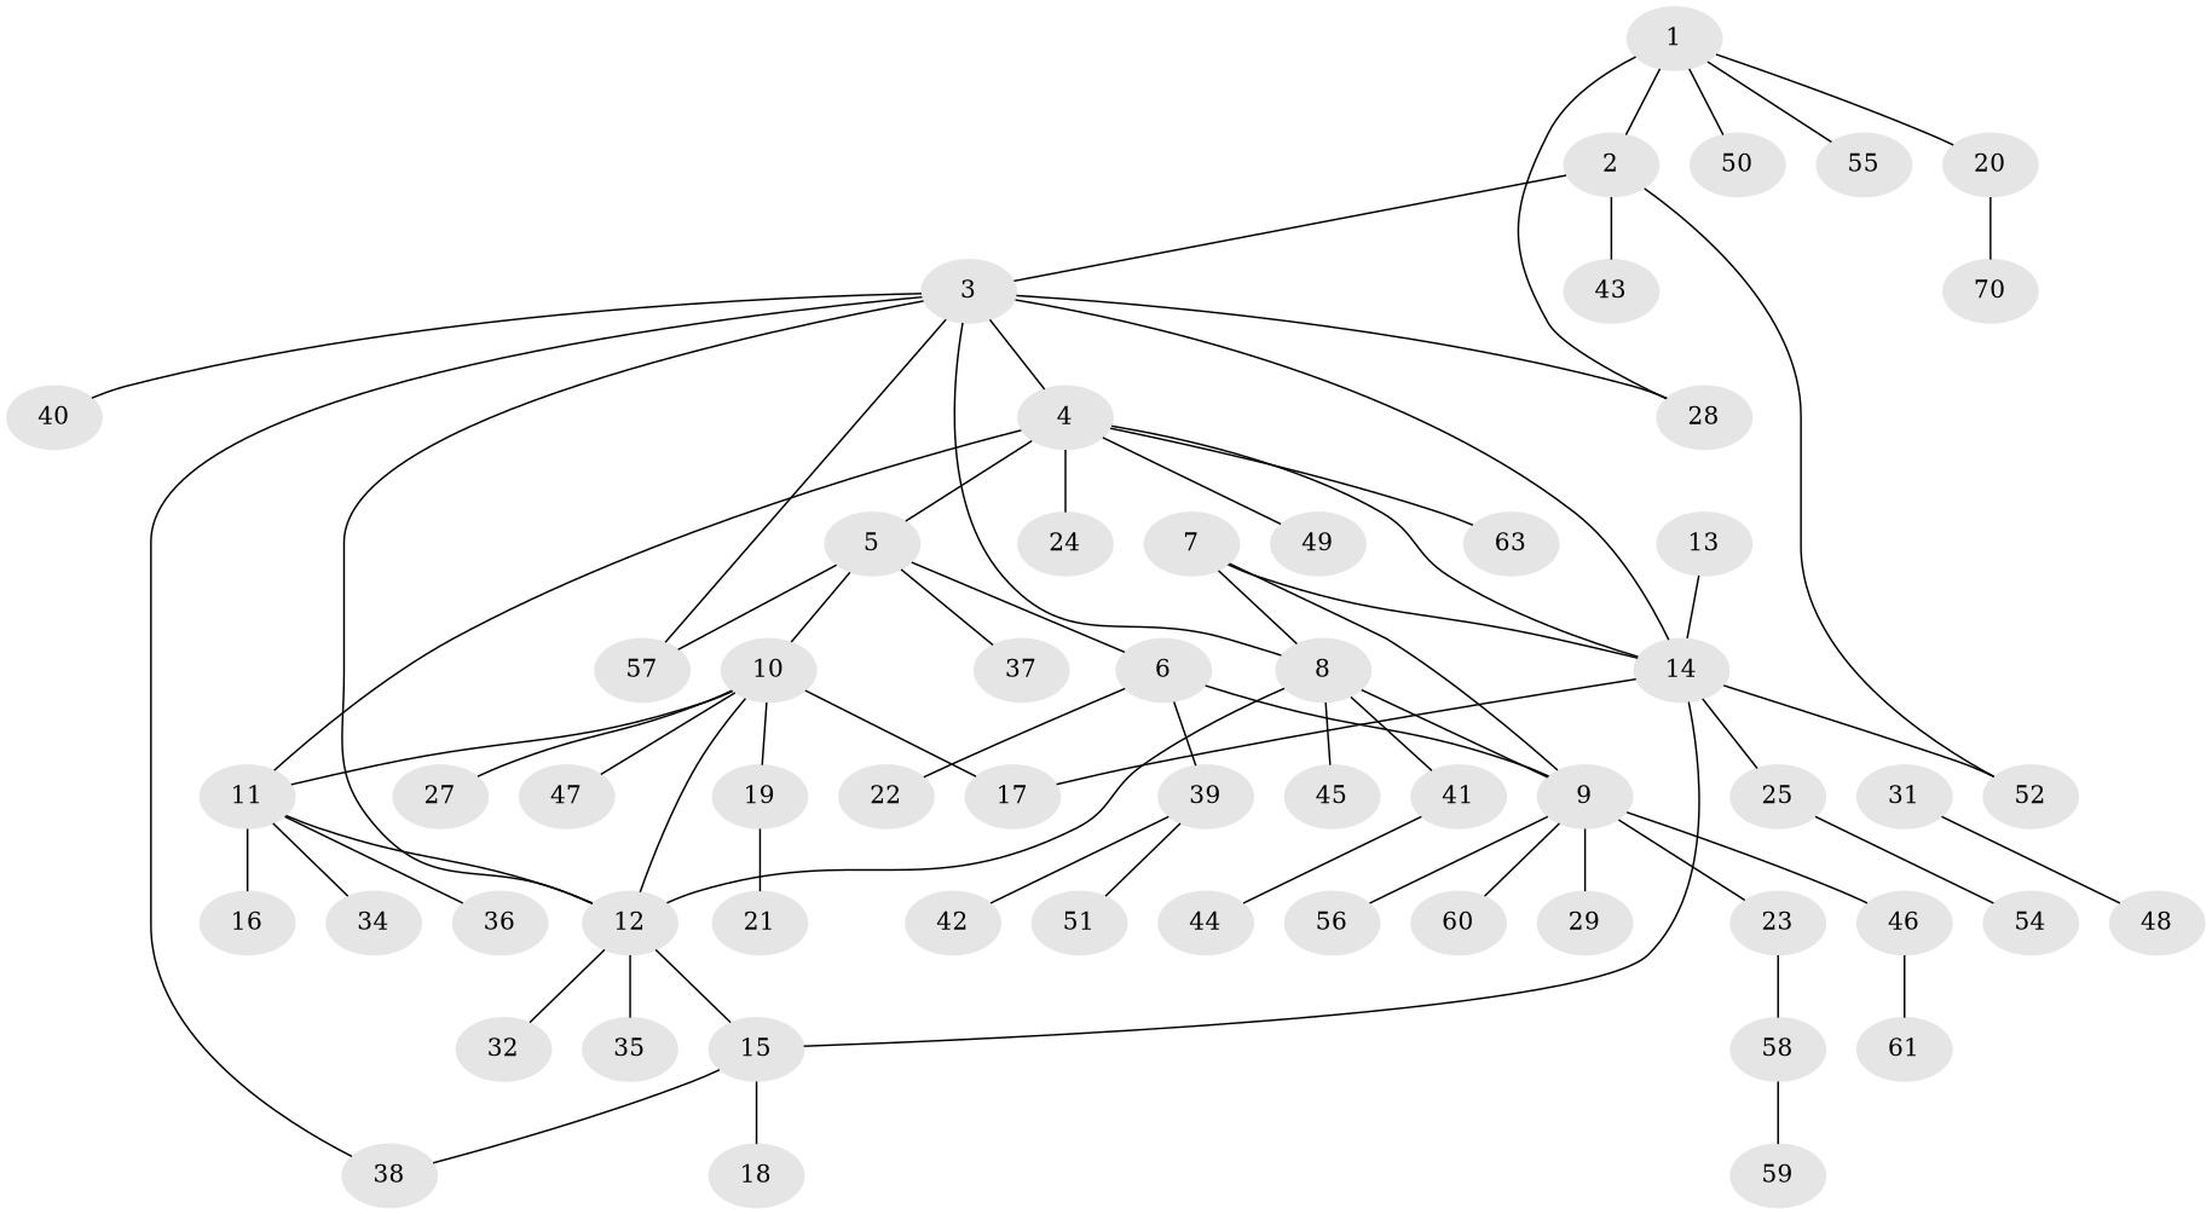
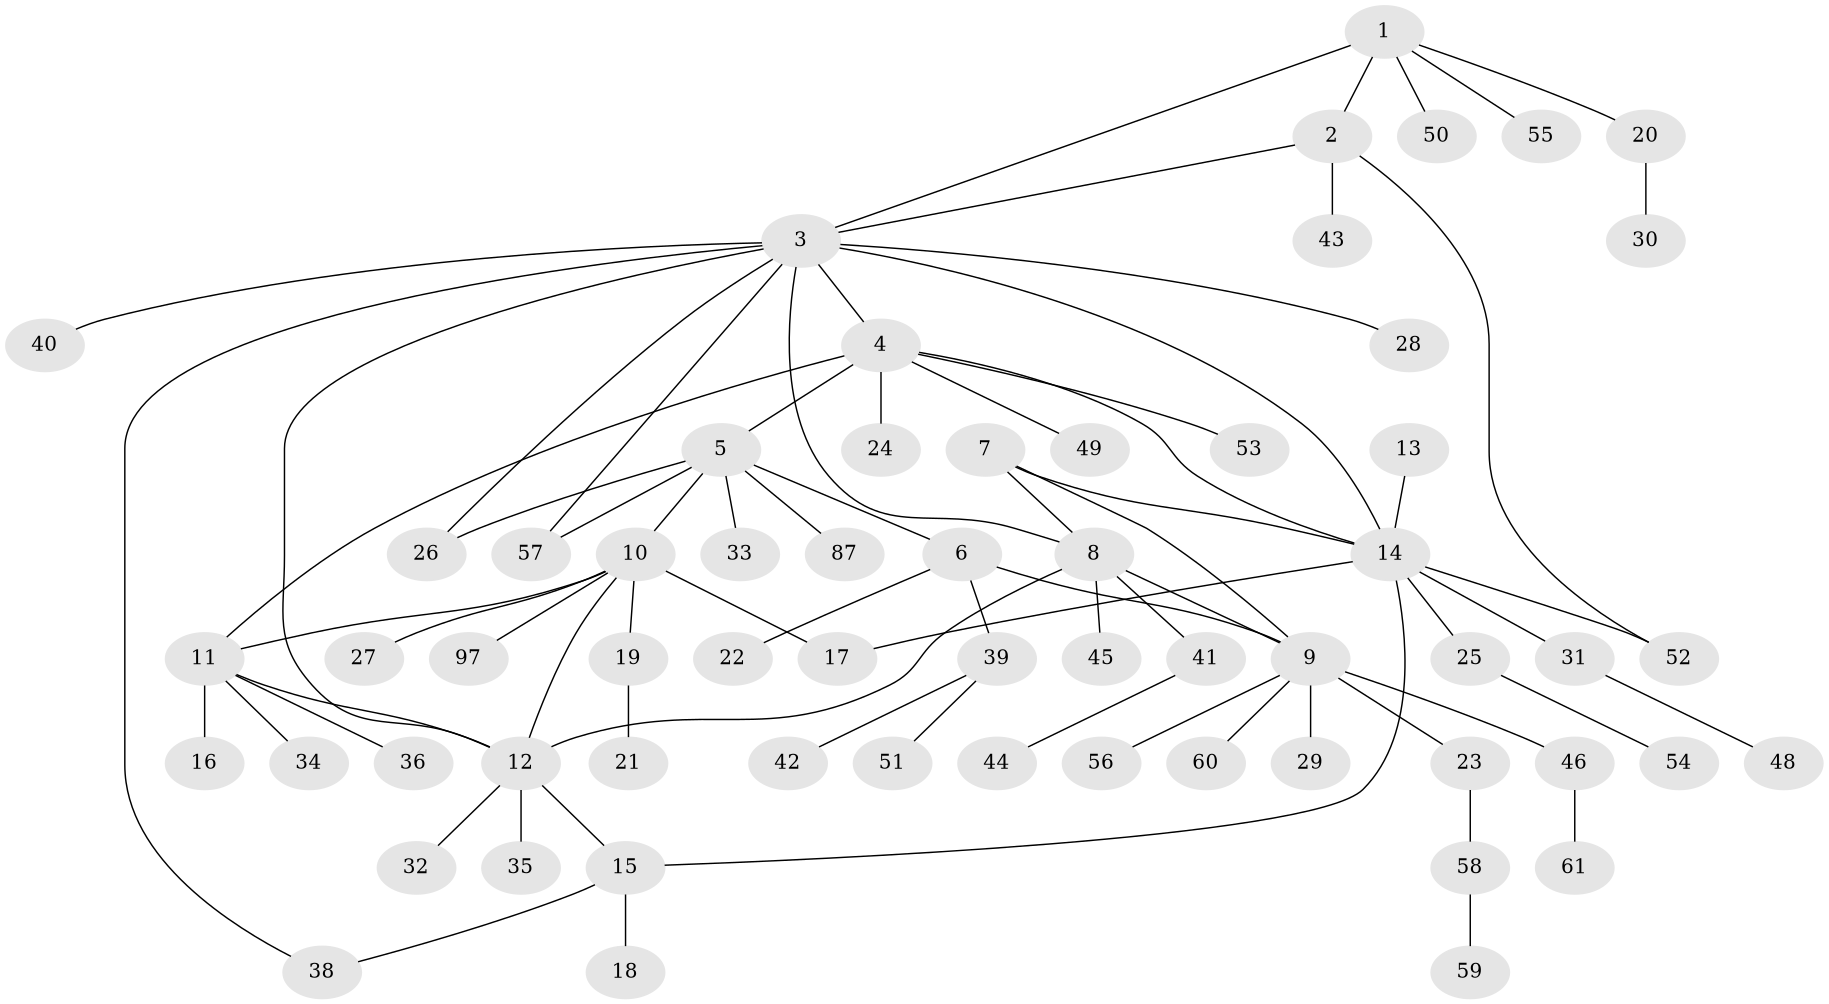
  graph {
    node [color=gray90 style=filled]
    1
    2
    3
    20
    50
    55
    43
    52
    4
    8
    12
    14
+   26
    28
    38
    40
    57
-   30 [label=70]
+   30
    5
    24
    49
-   53 [label=63]
+   53
    11
    9
    41
    45
    15
    32
    35
    17
    25
    31
    6
    10
-   37
+   33
+   37 [label=87]
    22
    39
    19
    27
-   47
+   47 [label=97]
    23
    29
    46
    56
    60
    42
    51
    7
    44
    58
    61
    16
    34
    36
    21
    18
    13
    54
    48
    59
    1 -- 2
-   1 -- 28
+   1 -- 3
    1 -- 20
    1 -- 50
    1 -- 55
    2 -- 3
    2 -- 43
    2 -- 52
    3 -- 4
    3 -- 8
    3 -- 12
    3 -- 14
+   3 -- 26
    3 -- 28
    3 -- 38
    3 -- 40
    3 -- 57
    20 -- 30
    4 -- 14
    4 -- 5
    4 -- 24
    4 -- 49
    4 -- 53
    4 -- 11
    8 -- 12
    8 -- 9
    8 -- 41
    8 -- 45
    12 -- 15
    12 -- 32
    12 -- 35
    14 -- 52
    14 -- 15
    14 -- 17
    14 -- 25
+   14 -- 31
+   5 -- 26
    5 -- 57
    5 -- 6
    5 -- 10
+   5 -- 33
    5 -- 37
    11 -- 12
    11 -- 16
    11 -- 34
    11 -- 36
    9 -- 23
    9 -- 29
    9 -- 46
    9 -- 56
    9 -- 60
    41 -- 44
    15 -- 38
    15 -- 18
    25 -- 54
    31 -- 48
    6 -- 9
    6 -- 22
    6 -- 39
    10 -- 12
    10 -- 11
    10 -- 17
    10 -- 19
    10 -- 27
    10 -- 47
    39 -- 42
    39 -- 51
    19 -- 21
    23 -- 58
    46 -- 61
    7 -- 8
    7 -- 14
    7 -- 9
    58 -- 59
    13 -- 14
  }
